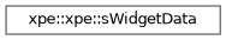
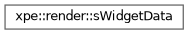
  digraph {
    rankdir=TB
-   n1 [color=grey40 fillcolor=white fontname=Helvetica fontsize=10 height=0.2 label="xpe::xpe::sWidgetData" shape=box style=filled width=0.4]
+   n1 [color=grey40 fillcolor=white fontname=Helvetica fontsize=10 height=0.2 label="xpe::render::sWidgetData" shape=box style=filled width=0.4]
  }
